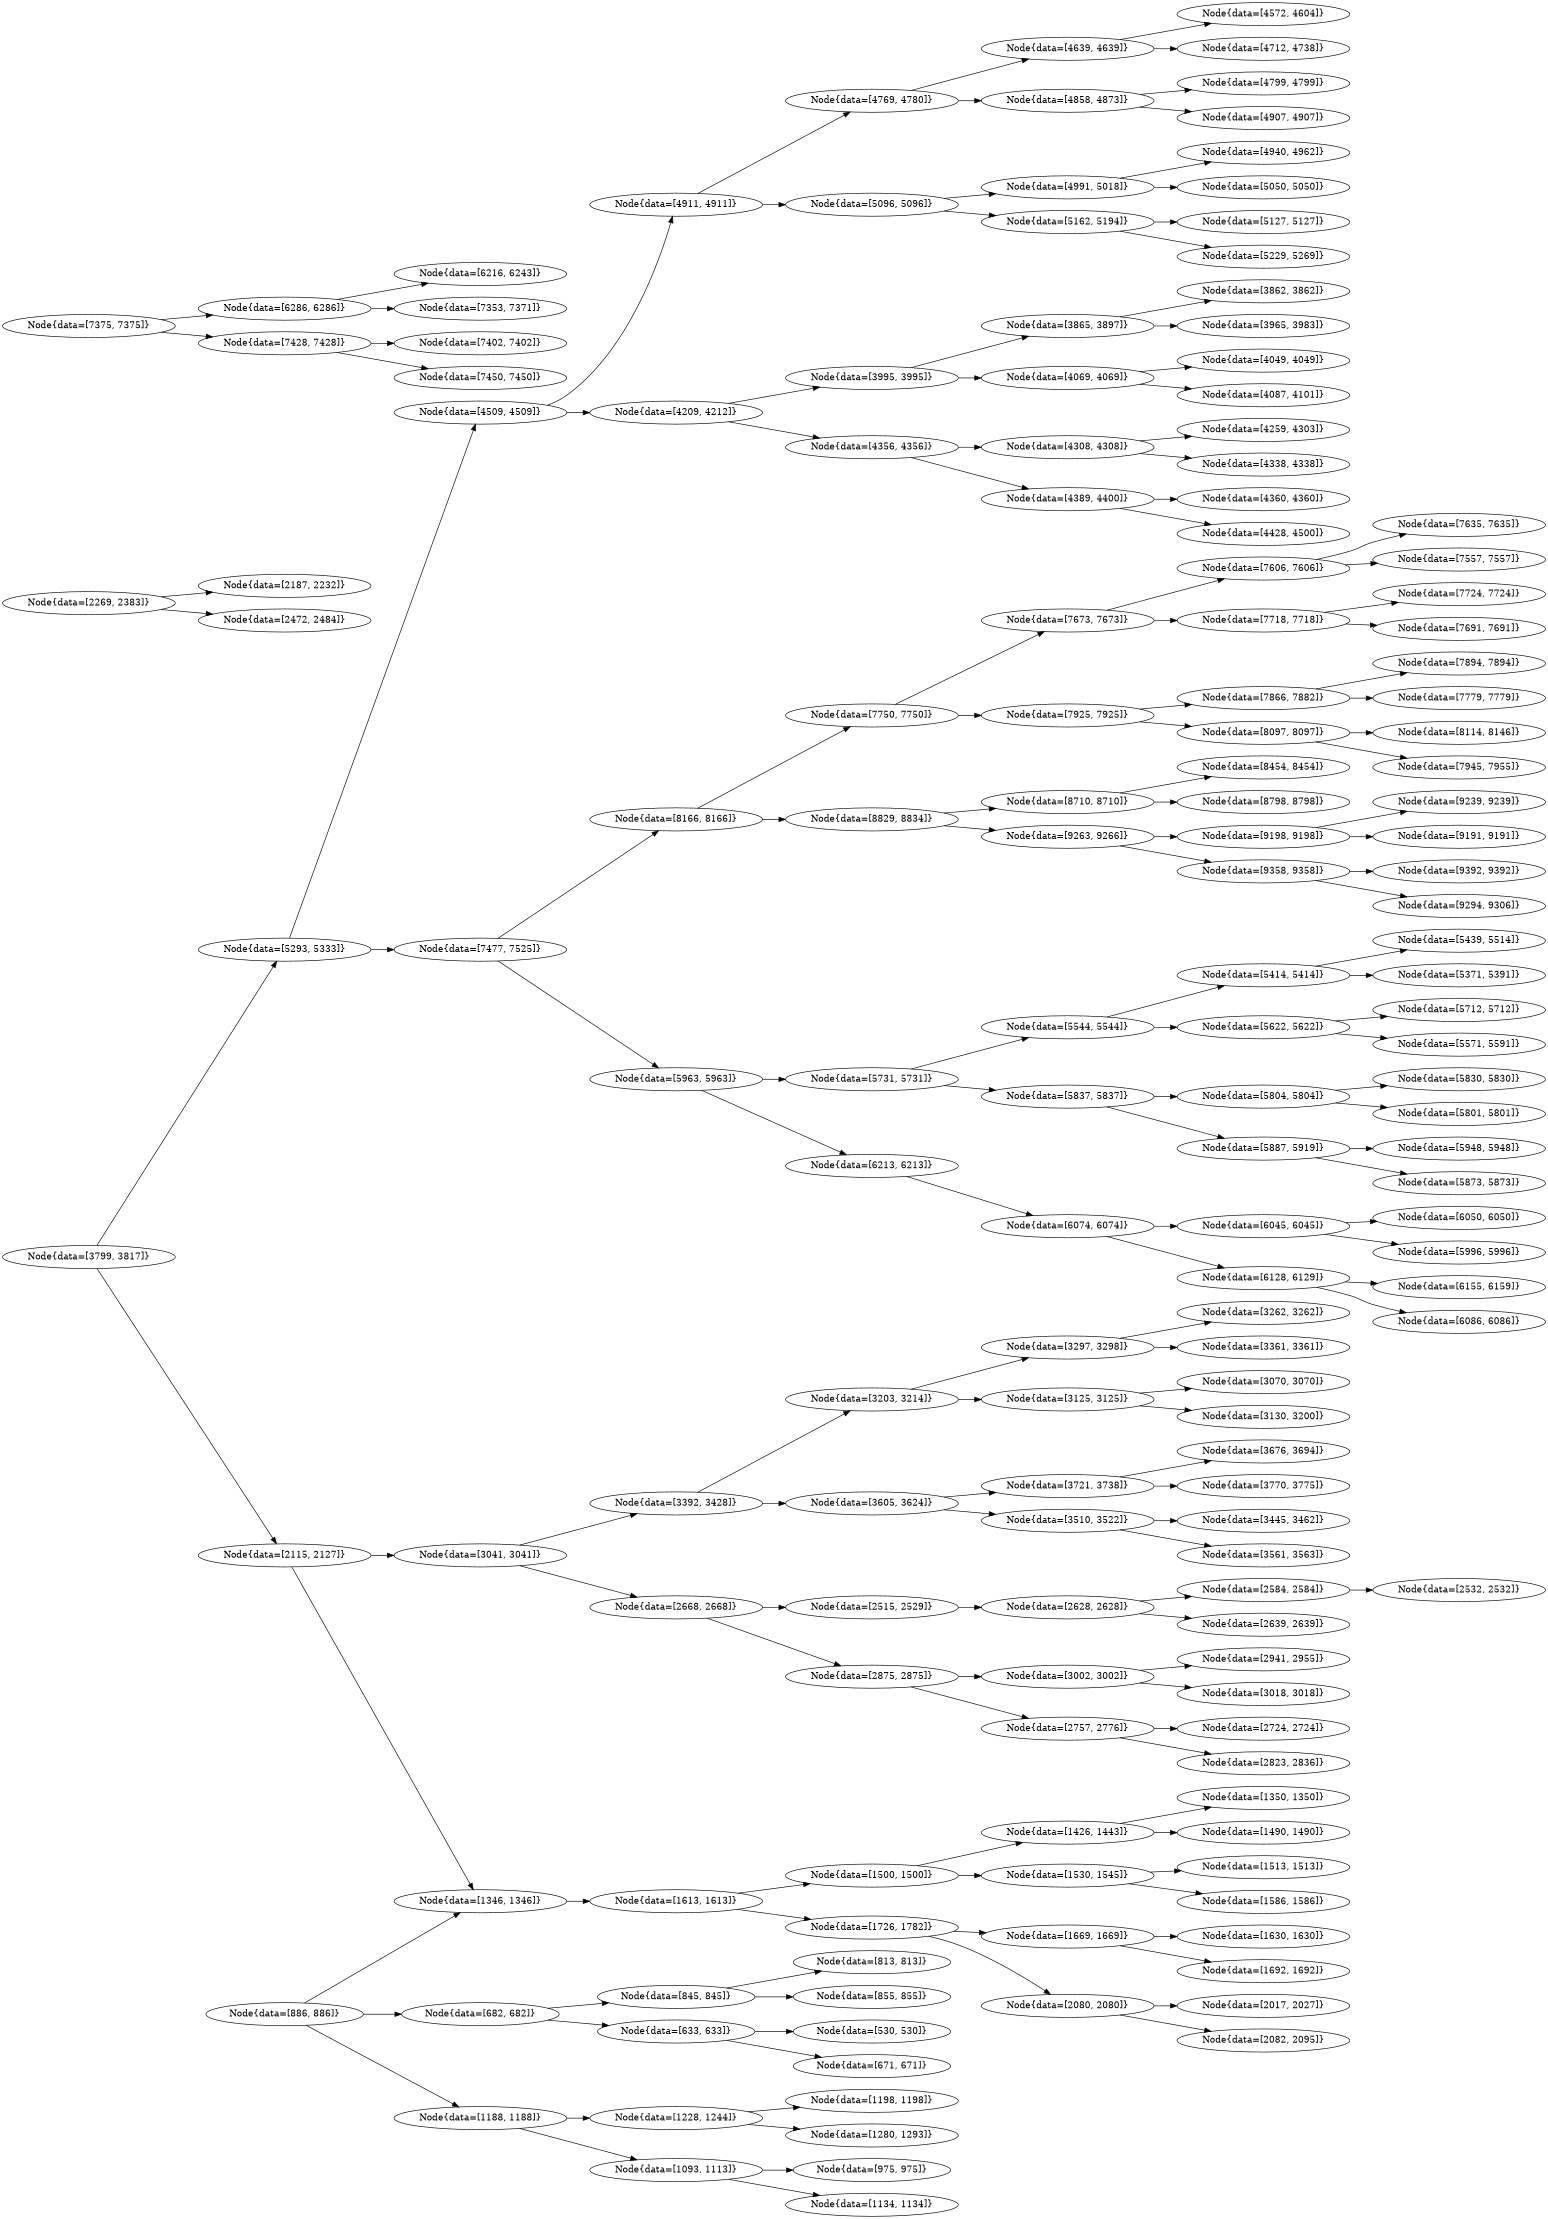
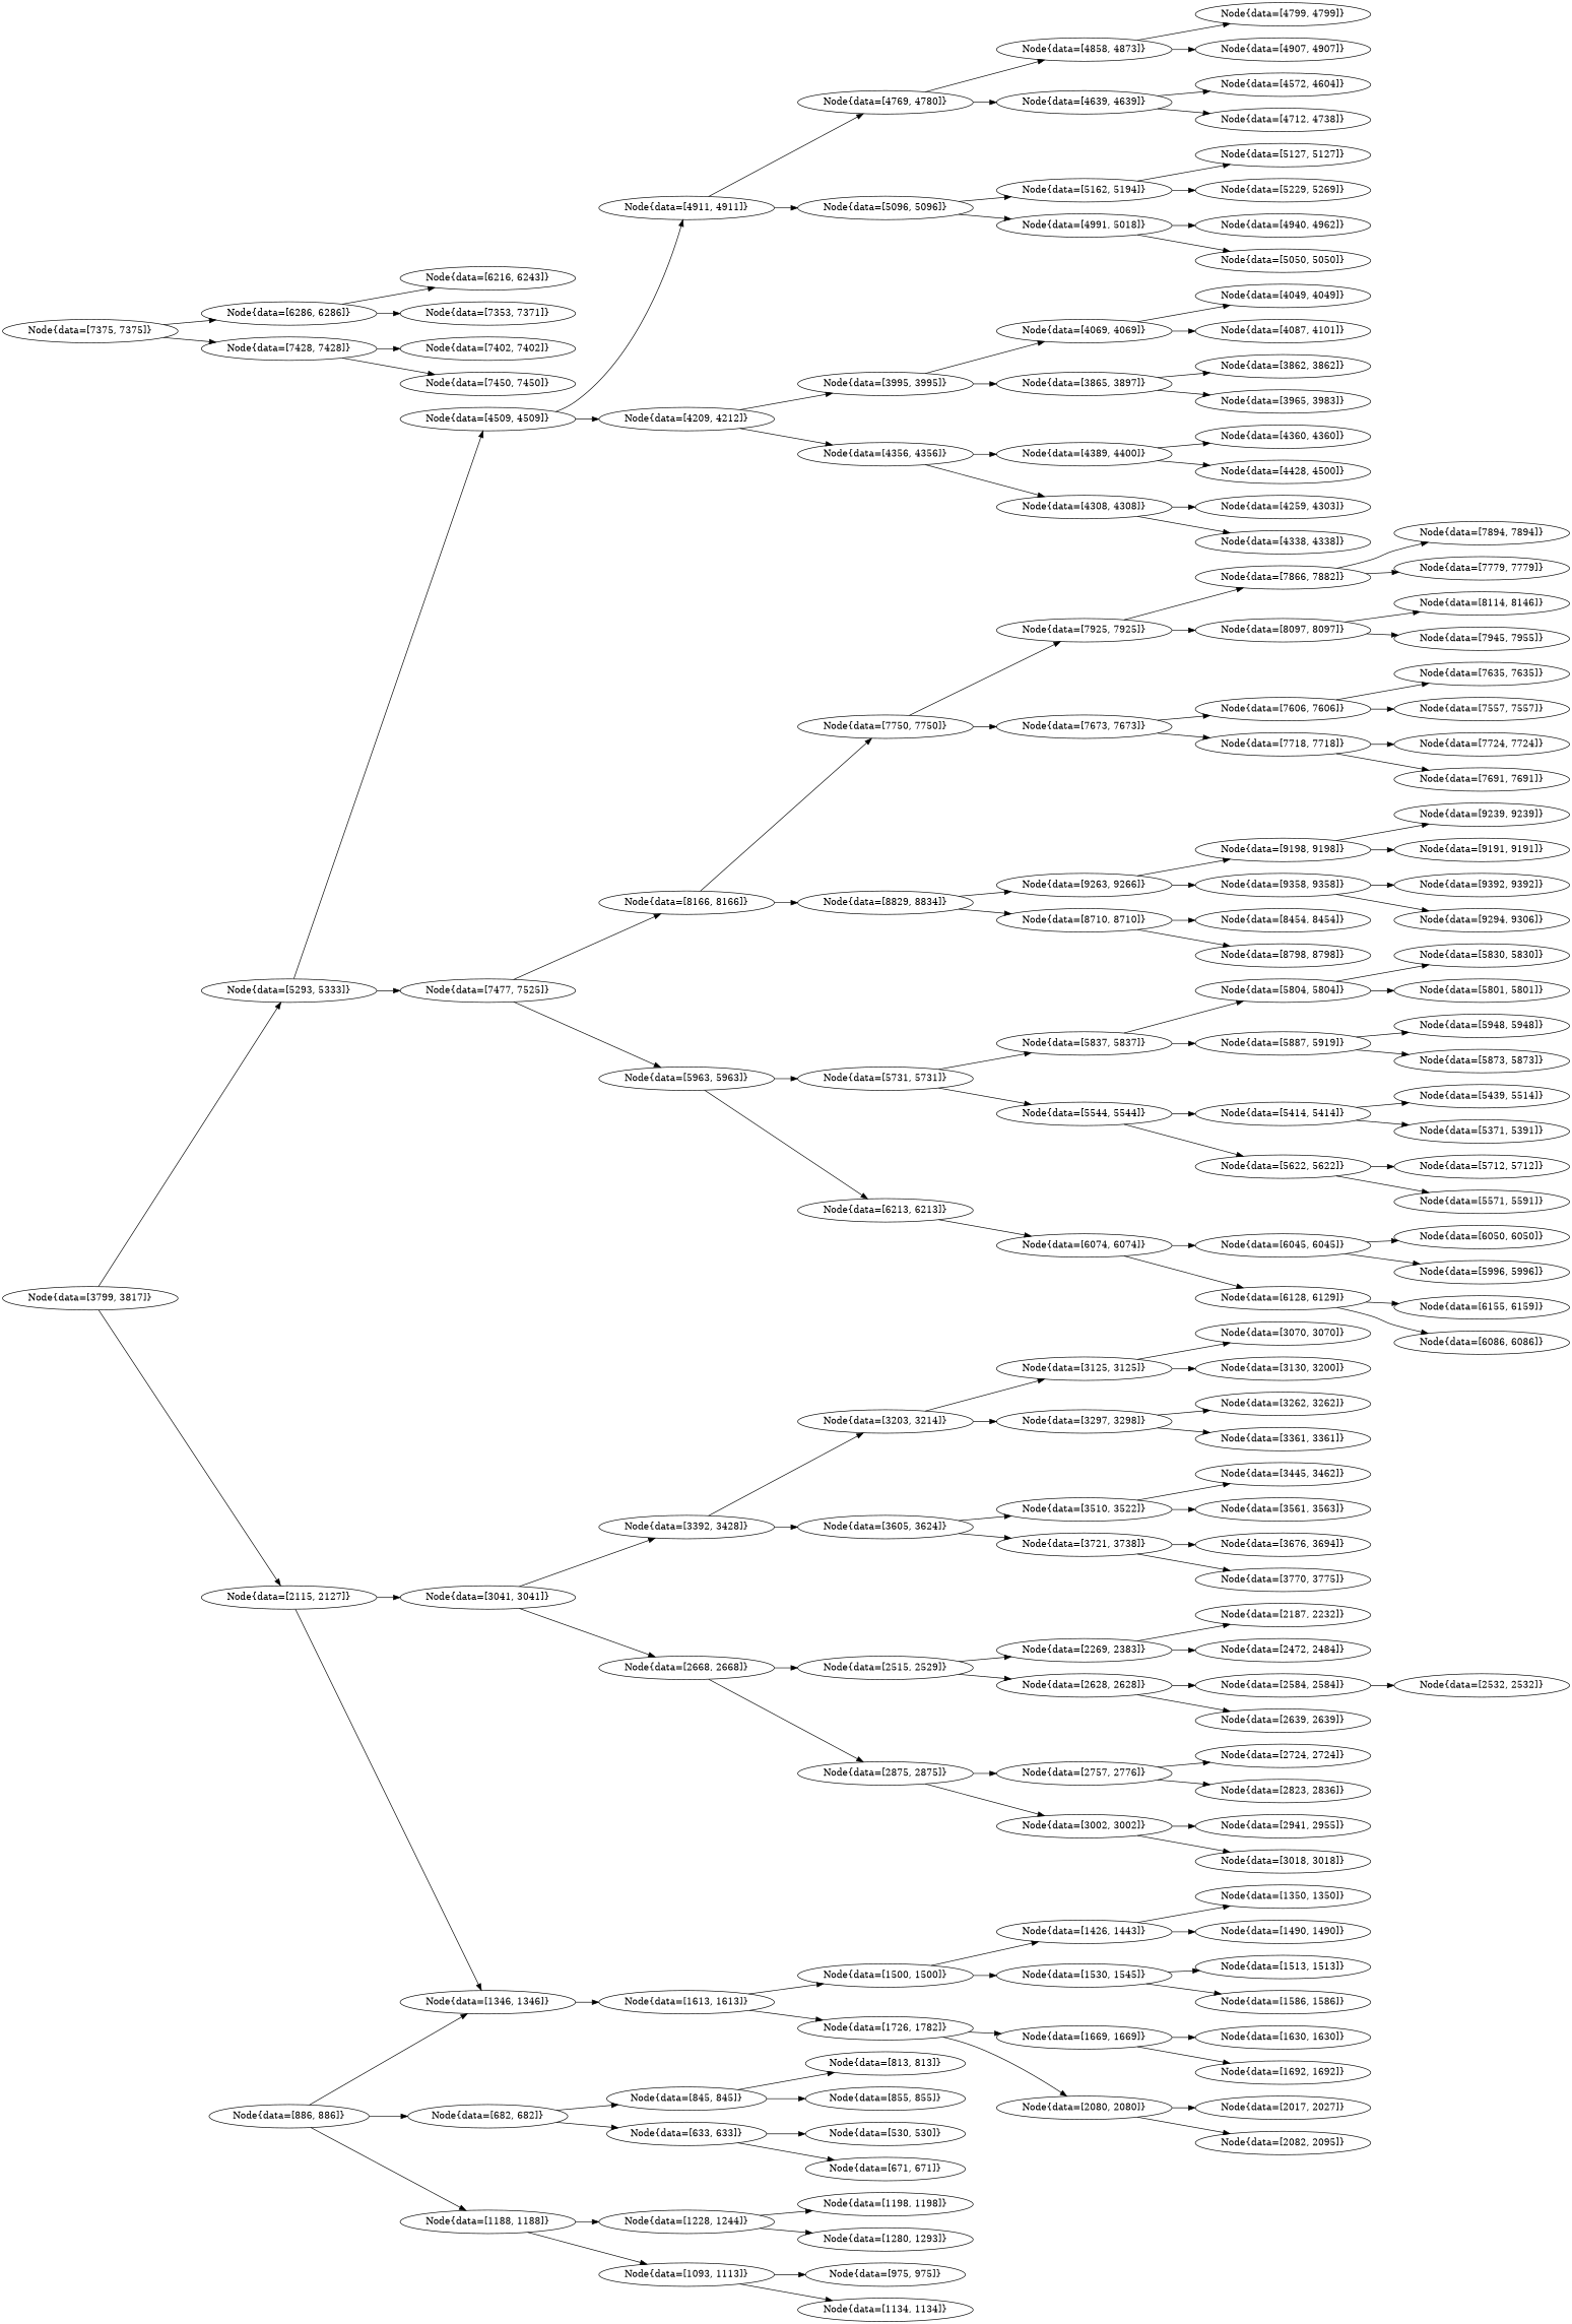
  digraph {
    rankdir=LR
    n1 [label="Node{data=[3799, 3817]}"]
    n2 [label="Node{data=[2115, 2127]}"]
    n3 [label="Node{data=[5293, 5333]}"]
    n4 [label="Node{data=[1346, 1346]}"]
    n5 [label="Node{data=[3041, 3041]}"]
    n6 [label="Node{data=[4509, 4509]}"]
    n7 [label="Node{data=[7477, 7525]}"]
    n8 [label="Node{data=[1613, 1613]}"]
    n9 [label="Node{data=[2668, 2668]}"]
    n10 [label="Node{data=[3392, 3428]}"]
    n11 [label="Node{data=[886, 886]}"]
    n12 [label="Node{data=[682, 682]}"]
    n13 [label="Node{data=[1188, 1188]}"]
    n14 [label="Node{data=[1500, 1500]}"]
    n15 [label="Node{data=[1726, 1782]}"]
    n16 [label="Node{data=[633, 633]}"]
    n17 [label="Node{data=[845, 845]}"]
    n18 [label="Node{data=[1093, 1113]}"]
    n19 [label="Node{data=[1228, 1244]}"]
    n20 [label="Node{data=[530, 530]}"]
    n21 [label="Node{data=[671, 671]}"]
    n22 [label="Node{data=[813, 813]}"]
    n23 [label="Node{data=[855, 855]}"]
    n24 [label="Node{data=[975, 975]}"]
    n25 [label="Node{data=[1134, 1134]}"]
    n26 [label="Node{data=[1198, 1198]}"]
    n27 [label="Node{data=[1280, 1293]}"]
    n28 [label="Node{data=[1426, 1443]}"]
    n29 [label="Node{data=[1530, 1545]}"]
    n30 [label="Node{data=[1669, 1669]}"]
    n31 [label="Node{data=[2080, 2080]}"]
    n32 [label="Node{data=[1350, 1350]}"]
    n33 [label="Node{data=[1490, 1490]}"]
    n34 [label="Node{data=[1513, 1513]}"]
    n35 [label="Node{data=[1586, 1586]}"]
    n36 [label="Node{data=[1630, 1630]}"]
    n37 [label="Node{data=[1692, 1692]}"]
    n38 [label="Node{data=[2017, 2027]}"]
    n39 [label="Node{data=[2082, 2095]}"]
    n40 [label="Node{data=[2515, 2529]}"]
    n41 [label="Node{data=[2875, 2875]}"]
    n42 [label="Node{data=[3203, 3214]}"]
    n43 [label="Node{data=[3605, 3624]}"]
    n44 [label="Node{data=[2269, 2383]}"]
    n45 [label="Node{data=[2628, 2628]}"]
    n46 [label="Node{data=[2757, 2776]}"]
    n47 [label="Node{data=[3002, 3002]}"]
    n48 [label="Node{data=[2187, 2232]}"]
    n49 [label="Node{data=[2472, 2484]}"]
    n50 [label="Node{data=[2584, 2584]}"]
    n51 [label="Node{data=[2639, 2639]}"]
    n52 [label="Node{data=[2532, 2532]}"]
    n53 [label="Node{data=[2724, 2724]}"]
    n54 [label="Node{data=[2823, 2836]}"]
    n55 [label="Node{data=[2941, 2955]}"]
    n56 [label="Node{data=[3018, 3018]}"]
    n57 [label="Node{data=[3125, 3125]}"]
    n58 [label="Node{data=[3297, 3298]}"]
    n59 [label="Node{data=[3510, 3522]}"]
    n60 [label="Node{data=[3721, 3738]}"]
    n61 [label="Node{data=[3070, 3070]}"]
    n62 [label="Node{data=[3130, 3200]}"]
    n63 [label="Node{data=[3262, 3262]}"]
    n64 [label="Node{data=[3361, 3361]}"]
    n65 [label="Node{data=[3445, 3462]}"]
    n66 [label="Node{data=[3561, 3563]}"]
    n67 [label="Node{data=[3676, 3694]}"]
    n68 [label="Node{data=[3770, 3775]}"]
    n69 [label="Node{data=[4209, 4212]}"]
    n70 [label="Node{data=[4911, 4911]}"]
    n71 [label="Node{data=[5963, 5963]}"]
    n72 [label="Node{data=[8166, 8166]}"]
    n73 [label="Node{data=[3995, 3995]}"]
    n74 [label="Node{data=[4356, 4356]}"]
    n75 [label="Node{data=[4769, 4780]}"]
    n76 [label="Node{data=[5096, 5096]}"]
    n77 [label="Node{data=[3865, 3897]}"]
    n78 [label="Node{data=[4069, 4069]}"]
    n79 [label="Node{data=[4308, 4308]}"]
    n80 [label="Node{data=[4389, 4400]}"]
    n81 [label="Node{data=[3862, 3862]}"]
    n82 [label="Node{data=[3965, 3983]}"]
    n83 [label="Node{data=[4049, 4049]}"]
    n84 [label="Node{data=[4087, 4101]}"]
    n85 [label="Node{data=[4259, 4303]}"]
    n86 [label="Node{data=[4338, 4338]}"]
    n87 [label="Node{data=[4360, 4360]}"]
    n88 [label="Node{data=[4428, 4500]}"]
    n89 [label="Node{data=[4639, 4639]}"]
    n90 [label="Node{data=[4858, 4873]}"]
    n91 [label="Node{data=[4991, 5018]}"]
    n92 [label="Node{data=[5162, 5194]}"]
    n93 [label="Node{data=[4572, 4604]}"]
    n94 [label="Node{data=[4712, 4738]}"]
    n95 [label="Node{data=[4799, 4799]}"]
    n96 [label="Node{data=[4907, 4907]}"]
    n97 [label="Node{data=[4940, 4962]}"]
    n98 [label="Node{data=[5050, 5050]}"]
    n99 [label="Node{data=[5127, 5127]}"]
    n100 [label="Node{data=[5229, 5269]}"]
    n101 [label="Node{data=[5731, 5731]}"]
    n102 [label="Node{data=[6213, 6213]}"]
    n103 [label="Node{data=[7750, 7750]}"]
    n104 [label="Node{data=[8829, 8834]}"]
    n105 [label="Node{data=[5544, 5544]}"]
    n106 [label="Node{data=[5837, 5837]}"]
    n107 [label="Node{data=[6074, 6074]}"]
    n108 [label="Node{data=[5414, 5414]}"]
    n109 [label="Node{data=[5622, 5622]}"]
    n110 [label="Node{data=[5804, 5804]}"]
    n111 [label="Node{data=[5887, 5919]}"]
    n112 [label="Node{data=[5371, 5391]}"]
    n113 [label="Node{data=[5439, 5514]}"]
    n114 [label="Node{data=[5571, 5591]}"]
    n115 [label="Node{data=[5712, 5712]}"]
    n116 [label="Node{data=[5801, 5801]}"]
    n117 [label="Node{data=[5830, 5830]}"]
    n118 [label="Node{data=[5873, 5873]}"]
    n119 [label="Node{data=[5948, 5948]}"]
    n120 [label="Node{data=[6045, 6045]}"]
    n121 [label="Node{data=[6128, 6129]}"]
    n122 [label="Node{data=[7375, 7375]}"]
    n123 [label="Node{data=[6286, 6286]}"]
    n124 [label="Node{data=[7428, 7428]}"]
    n125 [label="Node{data=[5996, 5996]}"]
    n126 [label="Node{data=[6050, 6050]}"]
    n127 [label="Node{data=[6086, 6086]}"]
    n128 [label="Node{data=[6155, 6159]}"]
    n129 [label="Node{data=[6216, 6243]}"]
    n130 [label="Node{data=[7353, 7371]}"]
    n131 [label="Node{data=[7402, 7402]}"]
    n132 [label="Node{data=[7450, 7450]}"]
    n133 [label="Node{data=[7673, 7673]}"]
    n134 [label="Node{data=[7925, 7925]}"]
    n135 [label="Node{data=[8710, 8710]}"]
    n136 [label="Node{data=[9263, 9266]}"]
    n137 [label="Node{data=[7606, 7606]}"]
    n138 [label="Node{data=[7718, 7718]}"]
    n139 [label="Node{data=[7866, 7882]}"]
    n140 [label="Node{data=[8097, 8097]}"]
    n141 [label="Node{data=[7557, 7557]}"]
    n142 [label="Node{data=[7635, 7635]}"]
    n143 [label="Node{data=[7691, 7691]}"]
    n144 [label="Node{data=[7724, 7724]}"]
    n145 [label="Node{data=[7779, 7779]}"]
    n146 [label="Node{data=[7894, 7894]}"]
    n147 [label="Node{data=[7945, 7955]}"]
    n148 [label="Node{data=[8114, 8146]}"]
    n149 [label="Node{data=[8454, 8454]}"]
    n150 [label="Node{data=[8798, 8798]}"]
    n151 [label="Node{data=[9198, 9198]}"]
    n152 [label="Node{data=[9358, 9358]}"]
    n153 [label="Node{data=[9191, 9191]}"]
    n154 [label="Node{data=[9239, 9239]}"]
    n155 [label="Node{data=[9294, 9306]}"]
    n156 [label="Node{data=[9392, 9392]}"]
    n1 -> n2
    n1 -> n3
    n2 -> n4
    n2 -> n5
    n3 -> n6
    n3 -> n7
    n4 -> n8
    n5 -> n9
    n5 -> n10
    n6 -> n69
    n6 -> n70
    n7 -> n71
    n7 -> n72
    n8 -> n14
    n8 -> n15
    n9 -> n40
    n9 -> n41
    n10 -> n42
    n10 -> n43
    n11 -> n4
    n11 -> n12
    n11 -> n13
    n12 -> n16
    n12 -> n17
    n13 -> n18
    n13 -> n19
    n14 -> n28
    n14 -> n29
    n15 -> n30
    n15 -> n31
    n16 -> n20
    n16 -> n21
    n17 -> n22
    n17 -> n23
    n18 -> n24
    n18 -> n25
    n19 -> n26
    n19 -> n27
    n28 -> n32
    n28 -> n33
    n29 -> n34
    n29 -> n35
    n30 -> n36
    n30 -> n37
    n31 -> n38
    n31 -> n39
+   n40 -> n44
    n40 -> n45
    n41 -> n46
    n41 -> n47
    n42 -> n57
    n42 -> n58
    n43 -> n59
    n43 -> n60
    n44 -> n48
    n44 -> n49
    n45 -> n50
    n45 -> n51
    n46 -> n53
    n46 -> n54
    n47 -> n55
    n47 -> n56
    n50 -> n52
    n57 -> n61
    n57 -> n62
    n58 -> n63
    n58 -> n64
    n59 -> n65
    n59 -> n66
    n60 -> n67
    n60 -> n68
    n69 -> n73
    n69 -> n74
    n70 -> n75
    n70 -> n76
    n71 -> n101
    n71 -> n102
    n72 -> n103
    n72 -> n104
    n73 -> n77
    n73 -> n78
    n74 -> n79
    n74 -> n80
    n75 -> n89
    n75 -> n90
    n76 -> n91
    n76 -> n92
    n77 -> n81
    n77 -> n82
    n78 -> n83
    n78 -> n84
    n79 -> n85
    n79 -> n86
    n80 -> n87
    n80 -> n88
    n89 -> n93
    n89 -> n94
    n90 -> n95
    n90 -> n96
    n91 -> n97
    n91 -> n98
    n92 -> n99
    n92 -> n100
    n101 -> n105
    n101 -> n106
    n102 -> n107
    n103 -> n133
    n103 -> n134
    n104 -> n135
    n104 -> n136
    n105 -> n108
    n105 -> n109
    n106 -> n110
    n106 -> n111
    n107 -> n120
    n107 -> n121
    n108 -> n112
    n108 -> n113
    n109 -> n114
    n109 -> n115
    n110 -> n116
    n110 -> n117
    n111 -> n118
    n111 -> n119
    n120 -> n125
    n120 -> n126
    n121 -> n127
    n121 -> n128
    n122 -> n123
    n122 -> n124
    n123 -> n129
    n123 -> n130
    n124 -> n131
    n124 -> n132
    n133 -> n137
    n133 -> n138
    n134 -> n139
    n134 -> n140
    n135 -> n149
    n135 -> n150
    n136 -> n151
    n136 -> n152
    n137 -> n141
    n137 -> n142
    n138 -> n143
    n138 -> n144
    n139 -> n145
    n139 -> n146
    n140 -> n147
    n140 -> n148
    n151 -> n153
    n151 -> n154
    n152 -> n155
    n152 -> n156
  }
